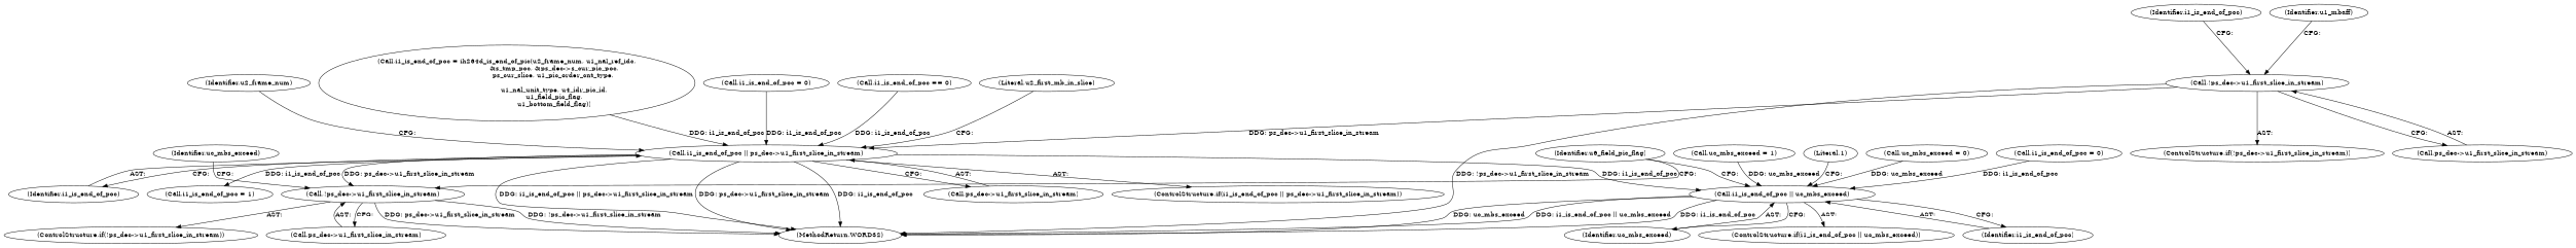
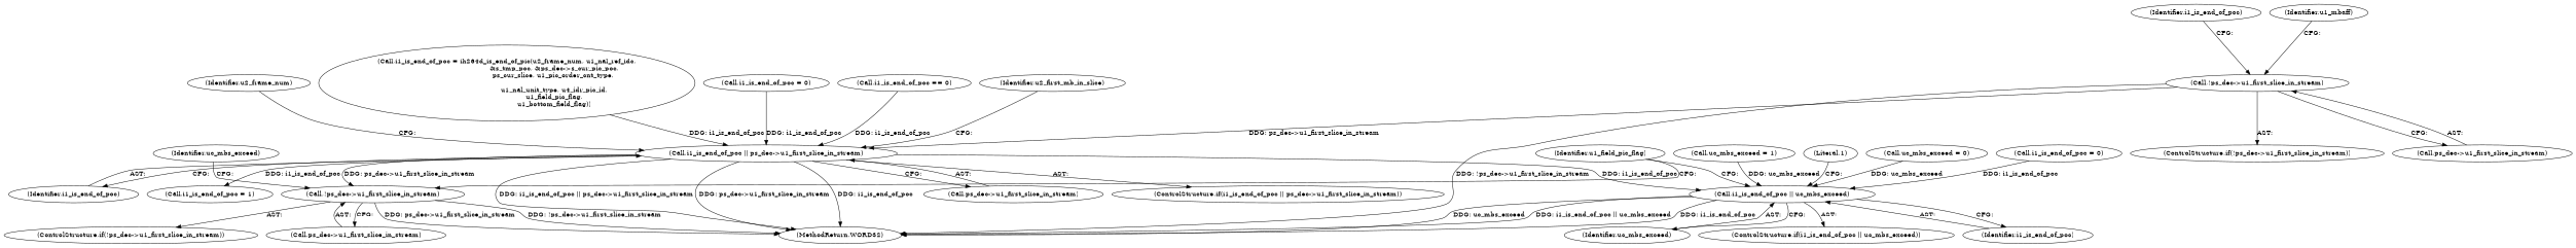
  digraph {
    n1 [label="(Call,!ps_dec->u1_first_slice_in_stream)"]
    n2 [label="(Call,i1_is_end_of_poc || ps_dec->u1_first_slice_in_stream)"]
    n3 [label="(ControlStructure,if(!ps_dec->u1_first_slice_in_stream))"]
    n4 [label="(MethodReturn,WORD32)"]
    n5 [label="(Call,ps_dec->u1_first_slice_in_stream)"]
    n6 [label="(Call,!ps_dec->u1_first_slice_in_stream)"]
    n7 [label="(Call,i1_is_end_of_poc || uc_mbs_exceed)"]
    n8 [label="(Call,ps_dec->u1_first_slice_in_stream)"]
    n9 [label="(ControlStructure,if(i1_is_end_of_poc || ps_dec->u1_first_slice_in_stream))"]
    n10 [label="(Identifier,i1_is_end_of_poc)"]
    n11 [label="(Call,i1_is_end_of_poc = 1)"]
    n12 [label="(Call,ps_dec->u1_first_slice_in_stream)"]
    n13 [label="(ControlStructure,if(!ps_dec->u1_first_slice_in_stream))"]
    n14 [label="(Identifier,uc_mbs_exceed)"]
    n15 [label="(ControlStructure,if(i1_is_end_of_poc || uc_mbs_exceed))"]
    n16 [label="(Identifier,i1_is_end_of_poc)"]
    n17 [label="(Identifier,uc_mbs_exceed)"]
    n18 [label="(Call,uc_mbs_exceed = 1)"]
    n19 [label="(Literal,1)"]
    n20 [label="(Call,i1_is_end_of_poc == 0)"]
    n21 [label="(Identifier,i1_is_end_of_poc)"]
-   n22 [label="(Literal,u2_first_mb_in_slice)"]
+   n22 [label="(Identifier,u2_first_mb_in_slice)"]
    n23 [label="(Identifier,u2_frame_num)"]
    n24 [label="(Call,i1_is_end_of_poc = ih264d_is_end_of_pic(u2_frame_num, u1_nal_ref_idc,\n                                             &s_tmp_poc, &ps_dec->s_cur_pic_poc,\n                                            ps_cur_slice, u1_pic_order_cnt_type,\n\n                                             u1_nal_unit_type, u4_idr_pic_id,\n                                             u1_field_pic_flag,\n                                             u1_bottom_field_flag))"]
    n25 [label="(Identifier,u1_mbaff)"]
    n26 [label="(Call,uc_mbs_exceed = 0)"]
    n27 [label="(Call,i1_is_end_of_poc = 0)"]
-   n28 [label="(Identifier,u6_field_pic_flag)"]
+   n28 [label="(Identifier,u1_field_pic_flag)"]
    n29 [label="(Call,i1_is_end_of_poc = 0)"]
    n1 -> n2 [label="DDG: ps_dec->u1_first_slice_in_stream"]
    n1 -> n3 [label="AST: "]
    n1 -> n4 [label="DDG: !ps_dec->u1_first_slice_in_stream"]
    n1 -> n5 [label="CFG: "]
    n2 -> n4 [label="DDG: ps_dec->u1_first_slice_in_stream"]
    n2 -> n4 [label="DDG: i1_is_end_of_poc"]
    n2 -> n4 [label="DDG: i1_is_end_of_poc || ps_dec->u1_first_slice_in_stream"]
    n2 -> n6 [label="DDG: ps_dec->u1_first_slice_in_stream"]
    n2 -> n7 [label="DDG: i1_is_end_of_poc"]
    n2 -> n8 [label="CFG: "]
    n2 -> n9 [label="AST: "]
    n2 -> n10 [label="CFG: "]
    n2 -> n11 [label="DDG: i1_is_end_of_poc"]
    n5 -> n1 [label="AST: "]
    n6 -> n4 [label="DDG: !ps_dec->u1_first_slice_in_stream"]
    n6 -> n4 [label="DDG: ps_dec->u1_first_slice_in_stream"]
    n6 -> n12 [label="CFG: "]
    n6 -> n13 [label="AST: "]
    n7 -> n4 [label="DDG: uc_mbs_exceed"]
    n7 -> n4 [label="DDG: i1_is_end_of_poc || uc_mbs_exceed"]
    n7 -> n4 [label="DDG: i1_is_end_of_poc"]
    n7 -> n14 [label="CFG: "]
    n7 -> n15 [label="AST: "]
    n7 -> n16 [label="CFG: "]
    n8 -> n2 [label="AST: "]
    n10 -> n2 [label="AST: "]
    n12 -> n6 [label="AST: "]
    n14 -> n7 [label="AST: "]
    n16 -> n7 [label="AST: "]
    n17 -> n6 [label="CFG: "]
    n18 -> n7 [label="DDG: uc_mbs_exceed"]
    n19 -> n7 [label="CFG: "]
    n20 -> n2 [label="DDG: i1_is_end_of_poc"]
    n21 -> n1 [label="CFG: "]
    n22 -> n2 [label="CFG: "]
    n23 -> n2 [label="CFG: "]
    n24 -> n2 [label="DDG: i1_is_end_of_poc"]
    n25 -> n1 [label="CFG: "]
    n26 -> n7 [label="DDG: uc_mbs_exceed"]
    n27 -> n2 [label="DDG: i1_is_end_of_poc"]
    n28 -> n6 [label="CFG: "]
    n28 -> n7 [label="CFG: "]
    n29 -> n7 [label="DDG: i1_is_end_of_poc"]
  }
